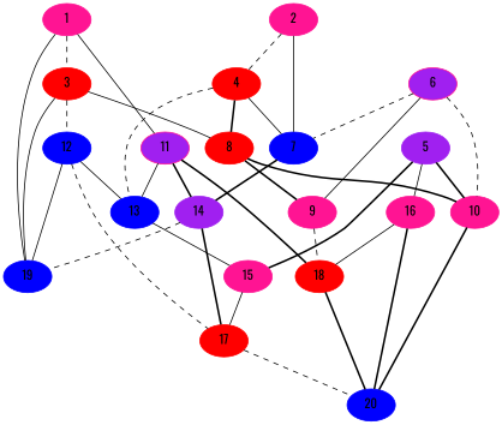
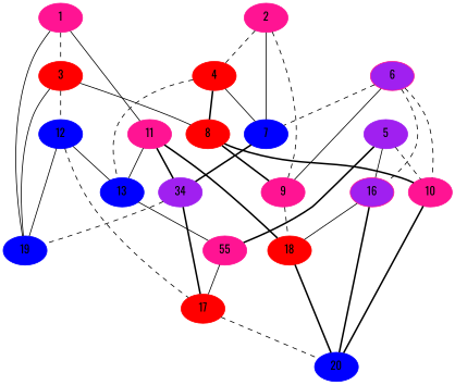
  graph {
    fontname=Oswald
    node [color=deeppink fontname=Oswald style=filled]
    edge [fontname=Oswald style=solid]
    3 [color=red]
    1
-   11 [fillcolor=purple]
+   11
    19 [color=blue]
    8 [color=red]
    12 [color=blue]
    5 [color=purple]
-   15
+   15 [label=55]
    10
-   16
+   16 [fillcolor=purple]
    13 [color=blue]
-   14 [color=purple]
+   14 [color=purple label=34]
    18 [color=red]
    4 [color=red]
    2
    7 [color=blue]
    9
    17 [color=red]
    20 [color=blue]
    6 [fillcolor=purple]
    3 -- 19
    3 -- 8
    3 -- 12 [style=dashed]
    1 -- 3 [style=dashed]
    1 -- 11
    1 -- 19
    11 -- 13
    11 -- 14 [style=bold]
    11 -- 18 [style=bold]
    8 -- 10 [style=bold]
    8 -- 9 [style=bold]
    12 -- 19
    12 -- 13
    12 -- 17 [style=dashed]
    5 -- 15 [style=bold]
-   5 -- 10 [style=bold]
+   5 -- 10 [style=dashed]
    5 -- 16
    15 -- 17
    10 -- 20 [style=bold]
    16 -- 18
    16 -- 20 [style=bold]
    13 -- 15
    14 -- 19 [style=dashed]
    14 -- 17 [style=bold]
    18 -- 20 [style=bold]
    4 -- 8 [style=bold]
    4 -- 13 [style=dashed]
    4 -- 7
    2 -- 4 [style=dashed]
    2 -- 7
+   2 -- 9 [style=dashed]
    7 -- 14 [style=bold]
    9 -- 18 [style=dashed]
    17 -- 20 [style=dashed]
    6 -- 10 [style=dashed]
+   6 -- 16 [style=dashed]
    6 -- 7 [style=dashed]
    6 -- 9
  }
